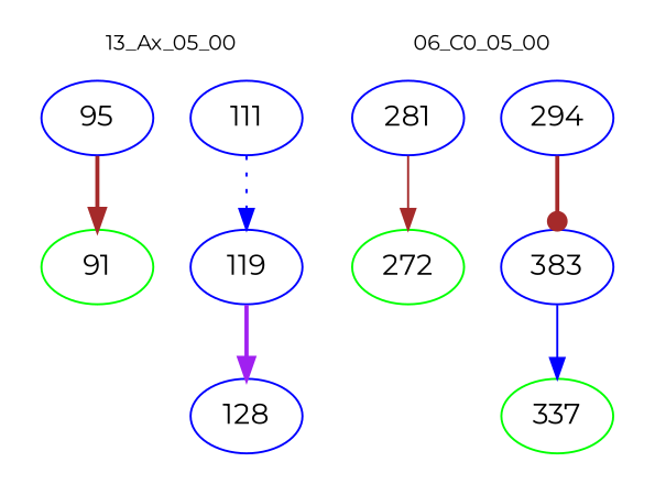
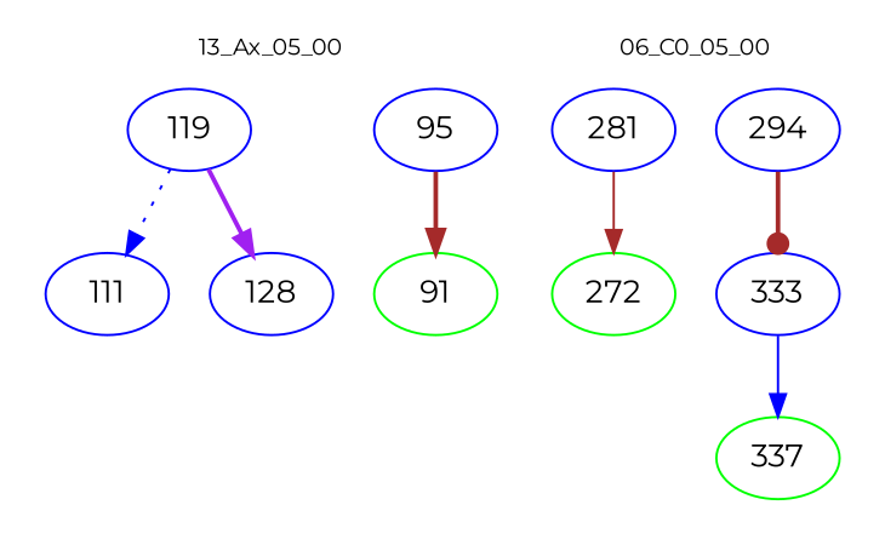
  digraph {
    fontname=Montserrat
    node [color=blue fontname=Montserrat]
    edge [arrowhead=normal color=brown fontname=Montserrat style=bold]
    n1 [label=111]
    n2 [label=95]
    n3 [label=119]
    n4 [color=green label=91]
    n5 [label=128]
    n6 [label=294]
    n7 [label=281]
-   n8 [label=383]
+   n8 [label=333]
    n9 [color=green label=272]
    n10 [color=green label=337]
    subgraph cluster_1 {
      color=white
      fontsize=10
      label="13_Ax_05_00"
      n1
      n2
      n3
      n4
      n5
    }
    subgraph cluster_2 {
      color=white
      fontsize=10
      label="06_C0_05_00"
      n6
      n7
      n8
      n9
      n10
    }
-   n1 -> n3 [color=blue style=dotted]
+   n3 -> n1 [color=blue style=dotted]
    n2 -> n4
    n3 -> n5 [color=purple]
    n6 -> n8 [arrowhead=dot]
    n7 -> n9 [style=solid]
    n8 -> n10 [color=blue style=solid]
  }
